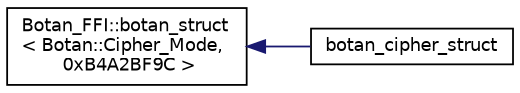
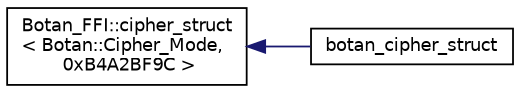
  digraph {
    rankdir=LR
    node [color=black fillcolor=white fontname=Helvetica fontsize=10 shape=record style=filled]
-   n1 [height=0.2 label="Botan_FFI::botan_struct\l\< Botan::Cipher_Mode,\l 0xB4A2BF9C \>" width=0.4]
+   n1 [height=0.2 label="Botan_FFI::cipher_struct\l\< Botan::Cipher_Mode,\l 0xB4A2BF9C \>" width=0.4]
    n2 [height=0.2 label=botan_cipher_struct width=0.4]
    n1 -> n2 [color=midnightblue dir=back fontname=Helvetica fontsize=10 labelfontname=Helvetica labelfontsize=10 style=solid]
  }
